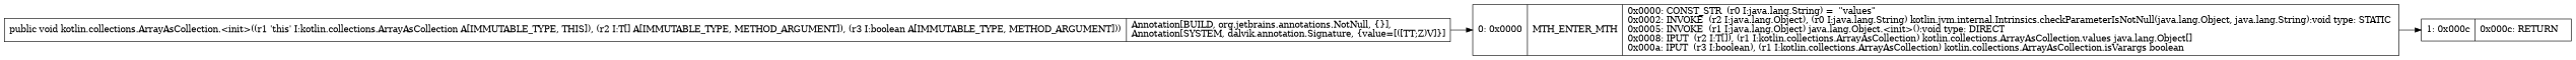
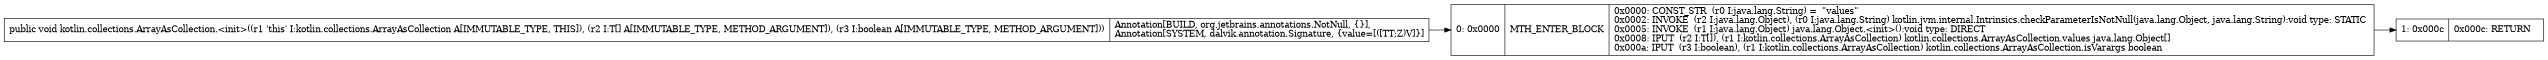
  digraph {
    rankdir=LR
    node [shape=record]
-   n1 [label="{0\:\ 0x0000|MTH_ENTER_MTH\l|0x0000: CONST_STR  (r0 I:java.lang.String) =  \"values\" \l0x0002: INVOKE  (r2 I:java.lang.Object), (r0 I:java.lang.String) kotlin.jvm.internal.Intrinsics.checkParameterIsNotNull(java.lang.Object, java.lang.String):void type: STATIC \l0x0005: INVOKE  (r1 I:java.lang.Object) java.lang.Object.\<init\>():void type: DIRECT \l0x0008: IPUT  (r2 I:T[]), (r1 I:kotlin.collections.ArrayAsCollection) kotlin.collections.ArrayAsCollection.values java.lang.Object[] \l0x000a: IPUT  (r3 I:boolean), (r1 I:kotlin.collections.ArrayAsCollection) kotlin.collections.ArrayAsCollection.isVarargs boolean \l}"]
+   n1 [label="{0\:\ 0x0000|MTH_ENTER_BLOCK\l|0x0000: CONST_STR  (r0 I:java.lang.String) =  \"values\" \l0x0002: INVOKE  (r2 I:java.lang.Object), (r0 I:java.lang.String) kotlin.jvm.internal.Intrinsics.checkParameterIsNotNull(java.lang.Object, java.lang.String):void type: STATIC \l0x0005: INVOKE  (r1 I:java.lang.Object) java.lang.Object.\<init\>():void type: DIRECT \l0x0008: IPUT  (r2 I:T[]), (r1 I:kotlin.collections.ArrayAsCollection) kotlin.collections.ArrayAsCollection.values java.lang.Object[] \l0x000a: IPUT  (r3 I:boolean), (r1 I:kotlin.collections.ArrayAsCollection) kotlin.collections.ArrayAsCollection.isVarargs boolean \l}"]
    n2 [label="{1\:\ 0x000c|0x000c: RETURN   \l}"]
    n3 [label="{public void kotlin.collections.ArrayAsCollection.\<init\>((r1 'this' I:kotlin.collections.ArrayAsCollection A[IMMUTABLE_TYPE, THIS]), (r2 I:T[] A[IMMUTABLE_TYPE, METHOD_ARGUMENT]), (r3 I:boolean A[IMMUTABLE_TYPE, METHOD_ARGUMENT]))  | Annotation[BUILD, org.jetbrains.annotations.NotNull, \{\}], \lAnnotation[SYSTEM, dalvik.annotation.Signature, \{value=[([TT;Z)V]\}]\l}"]
    n1 -> n2
    n3 -> n1
  }
